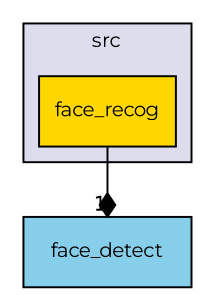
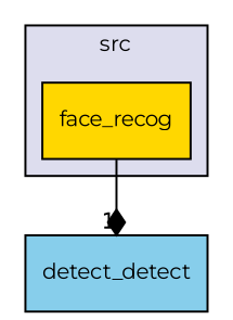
  digraph {
    compound=true
    fontname=Montserrat
    node [fontname=Montserrat fontsize=10 shape=box style=filled]
    n1 [fillcolor=gold label=face_recog pencolor=black]
-   n2 [label=face_detect fillcolor=skyblue]
+   n2 [label=detect_detect fillcolor=skyblue]
    subgraph cluster_1 {
      bgcolor="#ddddee"
      fontsize=10
      label=src
      pencolor=black
      n1
    }
    n1 -> n2 [headlabel=1 labeldistance=1.5 labelfontname=Helvetica labelfontsize=10 color=black arrowhead=diamond fontname=Montserrat]
  }
